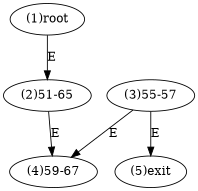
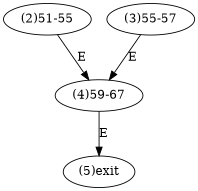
  digraph {
-   n1 [label="(1)root"]
-   n2 [label="(2)51-65"]
+   n2 [label="(2)51-55"]
    n3 [label="(4)59-67"]
    n4 [label="(5)exit"]
    n5 [label="(3)55-57"]
-   n1 -> n2 [label=E]
    n2 -> n3 [label=E]
-   n5 -> n4 [label=E]
+   n3 -> n4 [label=E]
    n5 -> n3 [label=E]
  }
